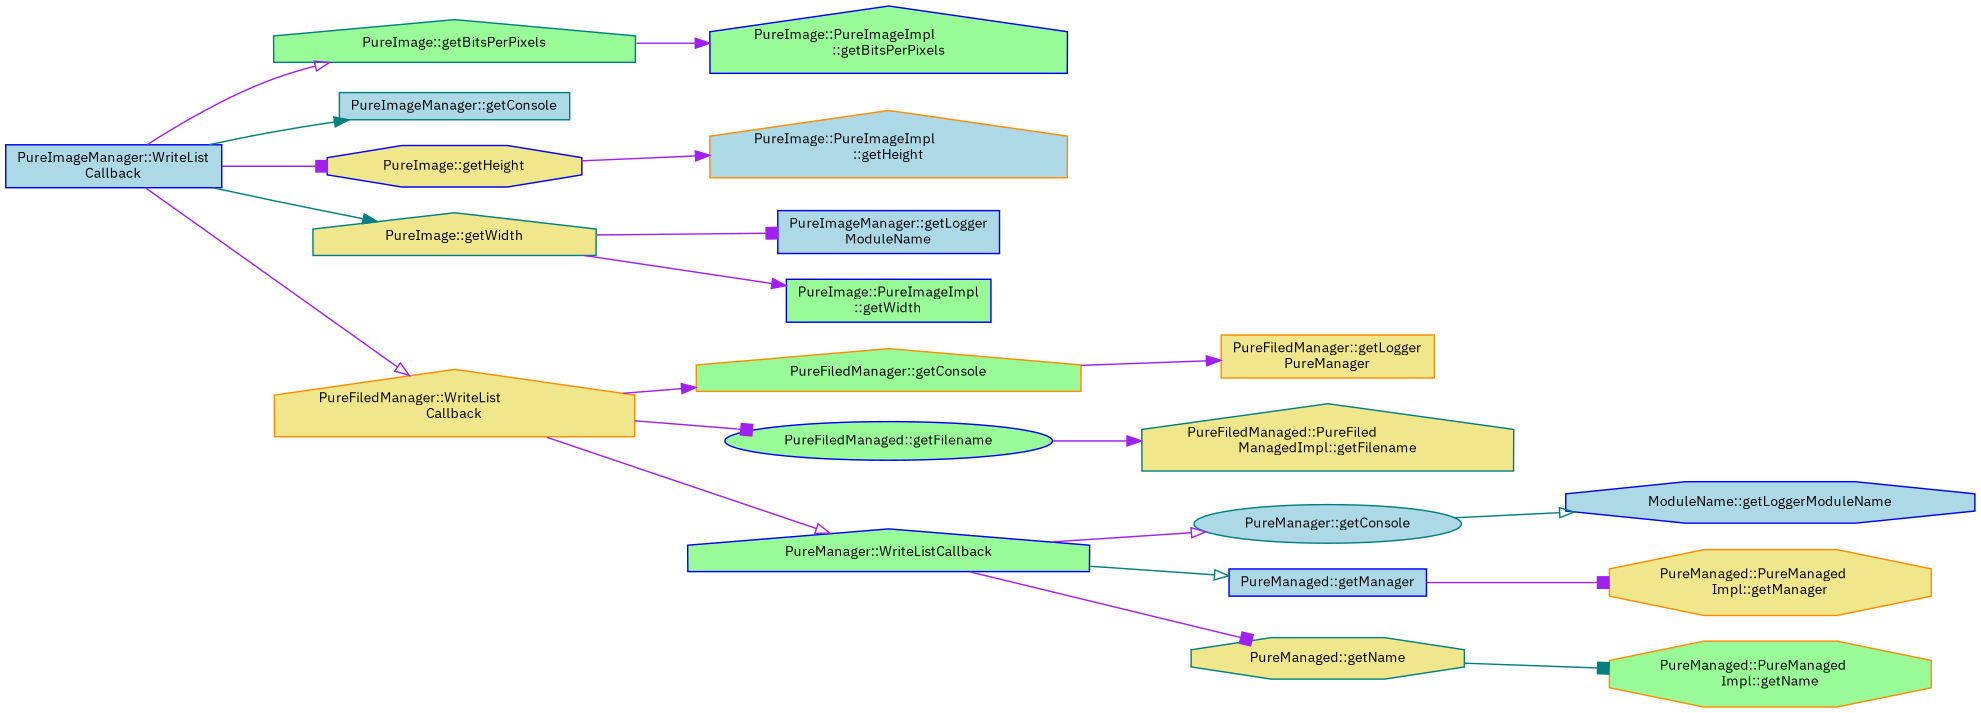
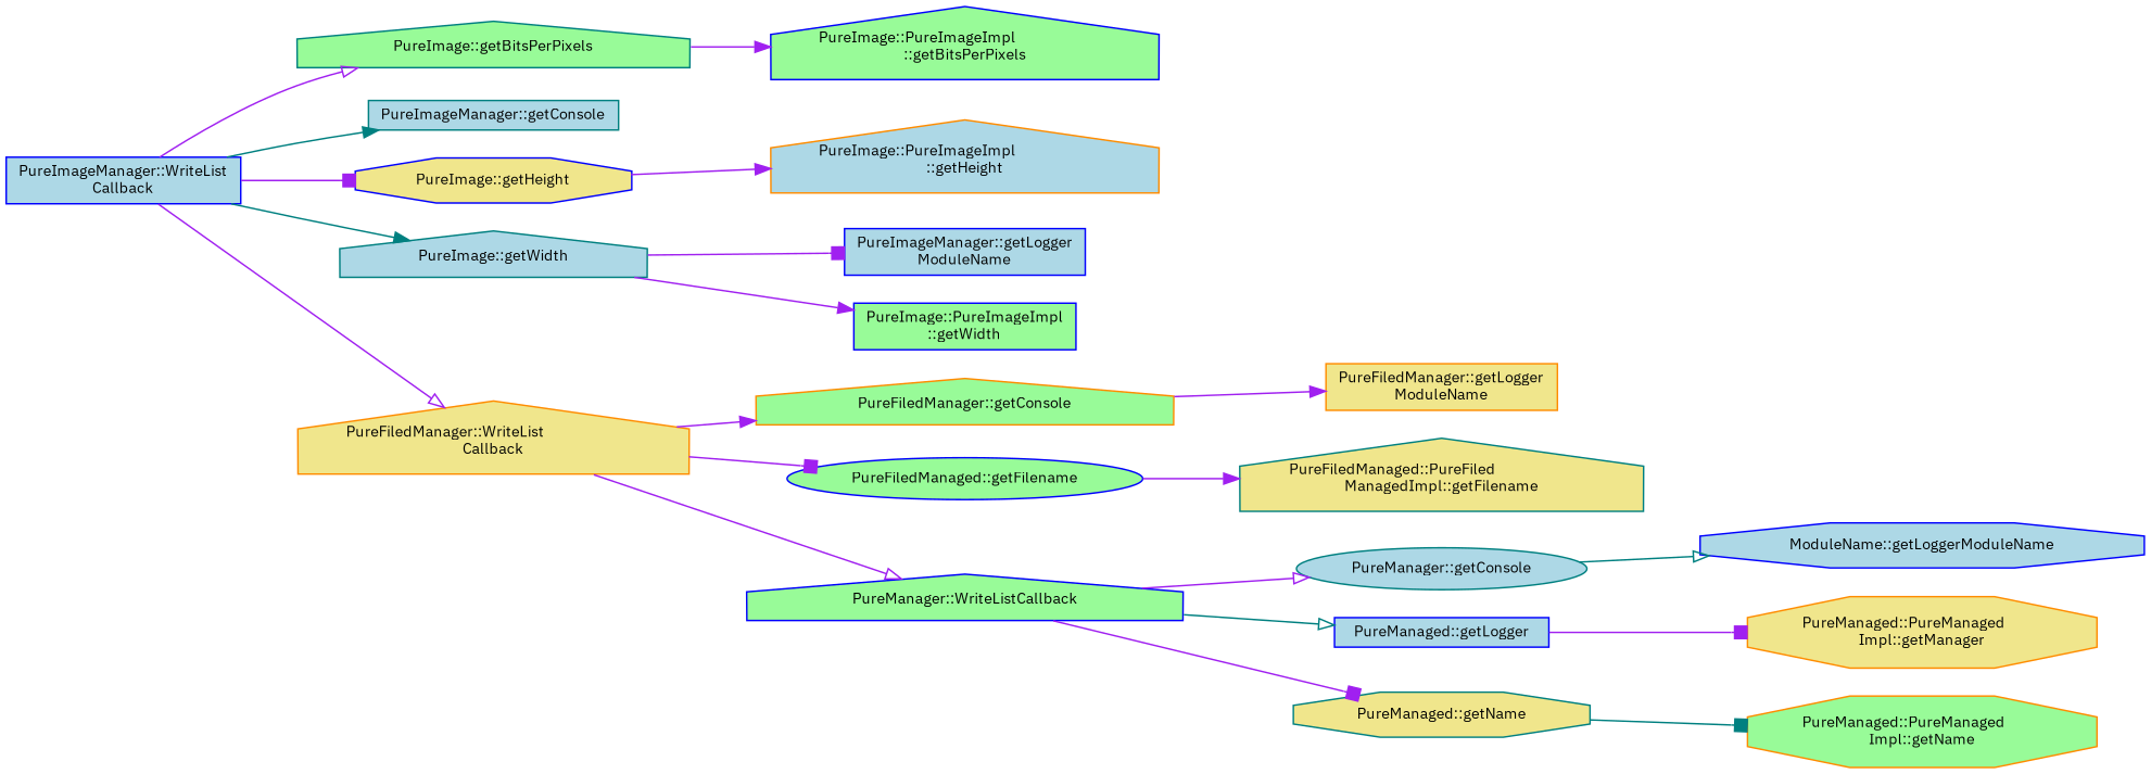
  digraph {
    fontname="IBM Plex Sans"
    rankdir=LR
    node [color=blue fillcolor=lightblue fontname="IBM Plex Sans" fontsize=10 shape=house style=filled]
    edge [arrowhead=normal color=purple fontname="IBM Plex Sans" fontsize=10 labelfontname=Helvetica labelfontsize=10 style=solid]
    n1 [fontcolor=black height=0.2 label="PureImageManager::WriteList\lCallback" shape=box width=0.4]
    n2 [color=teal fillcolor=palegreen height=0.2 label="PureImage::getBitsPerPixels" width=0.4]
    n3 [color=teal height=0.2 label="PureImageManager::getConsole" shape=box width=0.4]
    n4 [fillcolor=khaki height=0.2 label="PureImage::getHeight" shape=octagon width=0.4]
-   n5 [color=teal fillcolor=khaki height=0.2 label="PureImage::getWidth" width=0.4]
+   n5 [color=teal height=0.2 label="PureImage::getWidth" width=0.4]
    n6 [color=darkorange fillcolor=khaki height=0.2 label="PureFiledManager::WriteList\lCallback" width=0.4]
    n7 [fillcolor=palegreen height=0.2 label="PureImage::PureImageImpl\l::getBitsPerPixels" width=0.4]
    n8 [color=darkorange height=0.2 label="PureImage::PureImageImpl\l::getHeight" width=0.4]
    n9 [height=0.2 label="PureImageManager::getLogger\lModuleName" shape=box width=0.4]
    n10 [fillcolor=palegreen height=0.2 label="PureImage::PureImageImpl\l::getWidth" shape=box width=0.4]
    n11 [color=darkorange fillcolor=palegreen height=0.2 label="PureFiledManager::getConsole" width=0.4]
    n12 [fillcolor=palegreen height=0.2 label="PureFiledManaged::getFilename" shape=ellipse width=0.4]
    n13 [fillcolor=palegreen height=0.2 label="PureManager::WriteListCallback" width=0.4]
-   n14 [color=darkorange fillcolor=khaki height=0.2 label="PureFiledManager::getLogger\lPureManager" shape=box width=0.4]
+   n14 [color=darkorange fillcolor=khaki height=0.2 label="PureFiledManager::getLogger\lModuleName" shape=box width=0.4]
    n15 [color=teal fillcolor=khaki height=0.2 label="PureFiledManaged::PureFiled\lManagedImpl::getFilename" width=0.4]
    n16 [color=teal height=0.2 label="PureManager::getConsole" shape=ellipse width=0.4]
-   n17 [height=0.2 label="PureManaged::getManager" shape=box width=0.4]
+   n17 [height=0.2 label="PureManaged::getLogger" shape=box width=0.4]
    n18 [color=teal fillcolor=khaki height=0.2 label="PureManaged::getName" shape=octagon width=0.4]
    n19 [height=0.2 label="ModuleName::getLoggerModuleName" shape=octagon width=0.4]
    n20 [color=darkorange fillcolor=khaki height=0.2 label="PureManaged::PureManaged\lImpl::getManager" shape=octagon width=0.4]
    n21 [color=darkorange fillcolor=palegreen height=0.2 label="PureManaged::PureManaged\lImpl::getName" shape=octagon width=0.4]
    n1 -> n2 [arrowhead=onormal]
    n1 -> n3 [color=teal]
    n1 -> n4 [arrowhead=box]
    n1 -> n5 [color=teal]
    n1 -> n6 [arrowhead=onormal]
    n2 -> n7
    n4 -> n8
    n5 -> n9 [arrowhead=box]
    n5 -> n10
    n6 -> n11
    n6 -> n12 [arrowhead=box]
    n6 -> n13 [arrowhead=onormal]
    n11 -> n14
    n12 -> n15
    n13 -> n16 [arrowhead=onormal]
    n13 -> n17 [arrowhead=onormal color=teal]
    n13 -> n18 [arrowhead=box]
    n16 -> n19 [arrowhead=onormal color=teal]
    n17 -> n20 [arrowhead=box]
    n18 -> n21 [arrowhead=box color=teal]
  }
